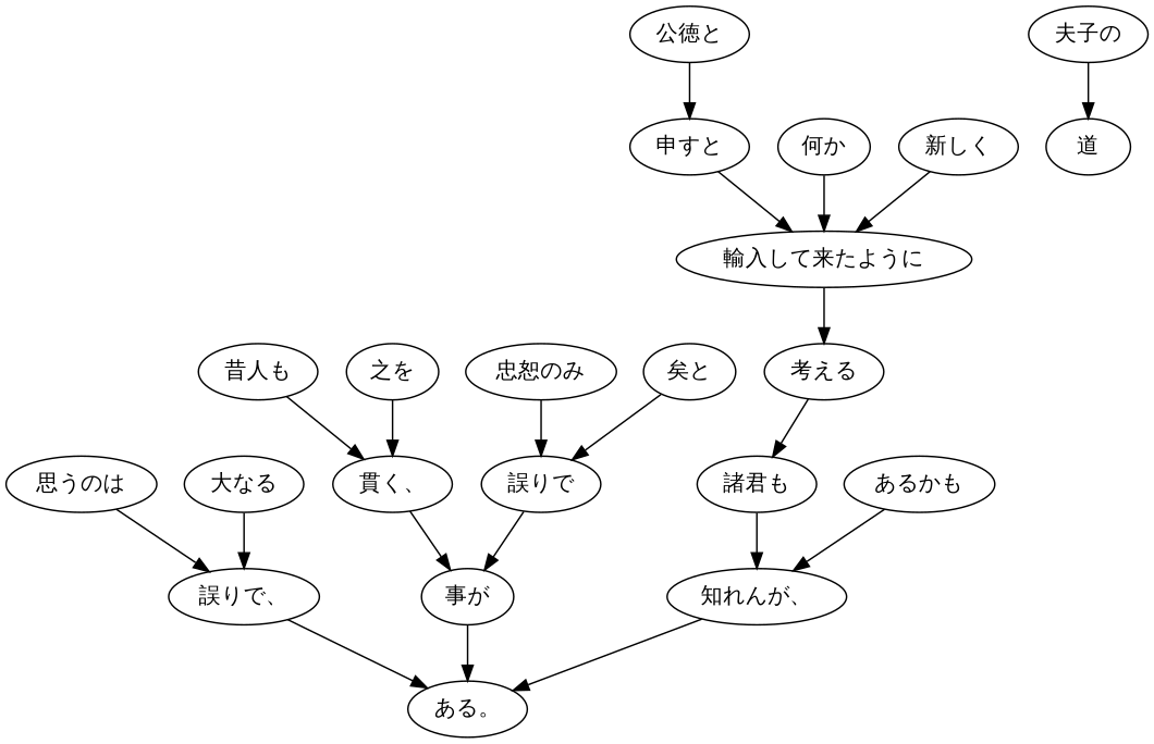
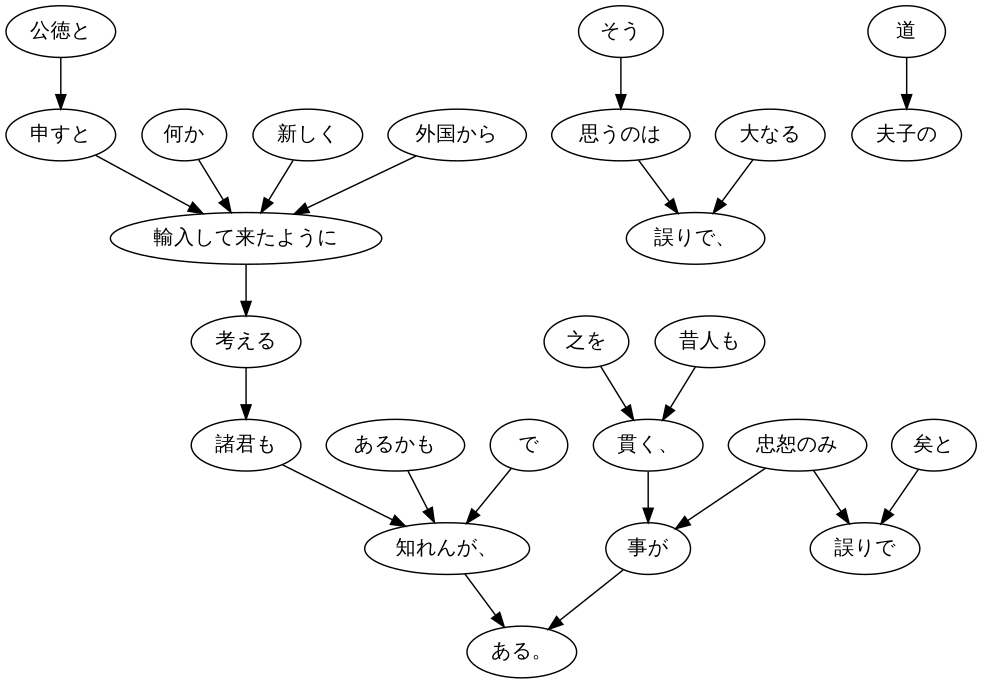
  digraph {
    fontname=Oswald
    node [fontname=Oswald]
    edge [fontname=Oswald]
+   n1 [label="で"]
    n2 [label="知れんが、"]
    n3 [label="ある。"]
    n4 [label="公徳と"]
    n5 [label="申すと"]
    n6 [label="輸入して来たように"]
    n7 [label="考える"]
    n8 [label="何か"]
    n9 [label="新しく"]
+   n10 [label="外国から"]
    n11 [label="諸君も"]
    n12 [label="あるかも"]
+   n13 [label="そう"]
    n14 [label="思うのは"]
    n15 [label="誤りで、"]
    n16 [label="大なる"]
    n17 [label="昔人も"]
    n18 [label="貫く、"]
    n19 [label="事が"]
    n20 [label="夫子の"]
    n21 [label="道"]
    n22 [label="之を"]
    n23 [label="忠恕のみ"]
    n24 [label="誤りで"]
    n25 [label="矣と"]
+   n1 -> n2
    n2 -> n3
    n4 -> n5
    n5 -> n6
    n6 -> n7
    n7 -> n11
    n8 -> n6
    n9 -> n6
+   n10 -> n6
    n11 -> n2
    n12 -> n2
+   n13 -> n14
    n14 -> n15
-   n15 -> n3
    n16 -> n15
    n17 -> n18
    n18 -> n19
    n19 -> n3
-   n20 -> n21
+   n21 -> n20
    n22 -> n18
    n23 -> n24
-   n24 -> n19
+   n23 -> n19
    n25 -> n24
  }
